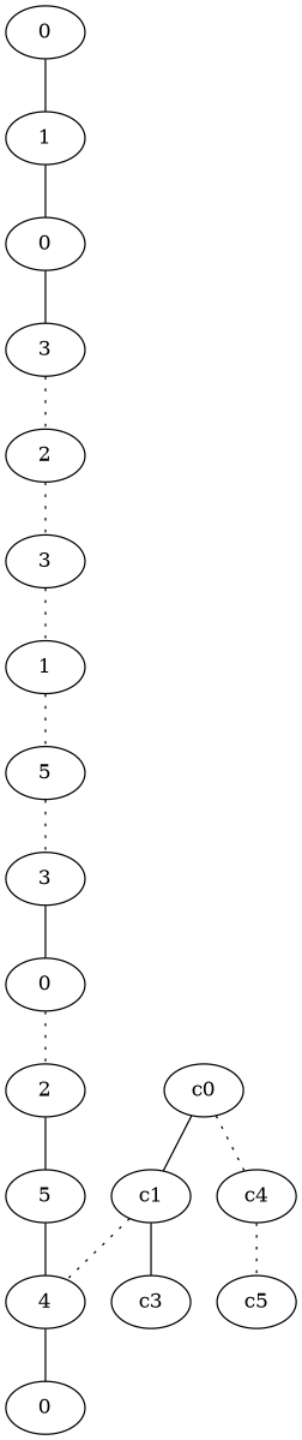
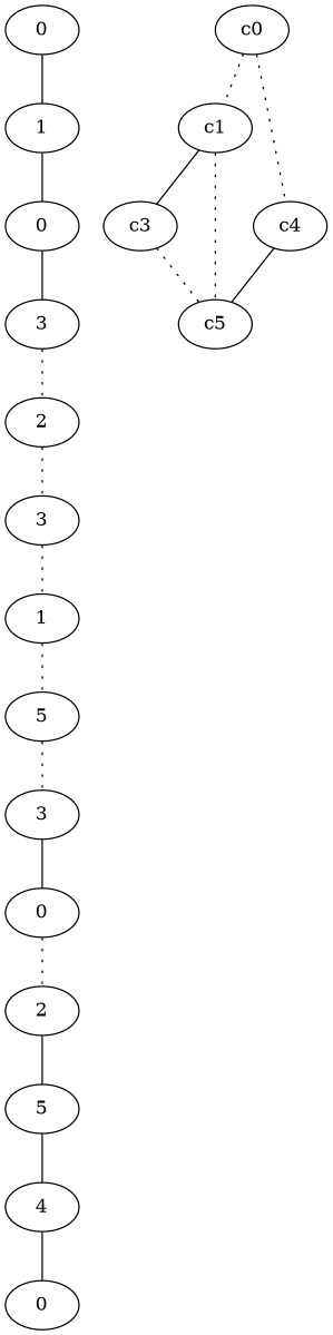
  graph {
    n1 [label=0]
    n2 [label=1]
    n3 [label=0]
    n4 [label=3]
    n5 [label=2]
    n6 [label=3]
    n7 [label=1]
    n8 [label=5]
    n9 [label=3]
    n10 [label=0]
    n11 [label=2]
    n12 [label=5]
    n13 [label=4]
    n14 [label=0]
    c0
    c1
    c4
    c3
    c5
    n1 -- n2
    n2 -- n3
    n3 -- n4
    n4 -- n5 [style=dotted]
    n5 -- n6 [style=dotted]
    n6 -- n7 [style=dotted]
    n7 -- n8 [style=dotted]
    n8 -- n9 [style=dotted]
    n9 -- n10
    n10 -- n11 [style=dotted]
    n11 -- n12
    n12 -- n13
    n13 -- n14
-   c0 -- c1
+   c0 -- c1 [style=dotted]
    c0 -- c4 [style=dotted]
    c1 -- c3 [style=solid]
-   c1 -- n13 [style=dotted]
-   c4 -- c5 [style=dotted]
+   c1 -- c5 [style=dotted]
+   c4 -- c5
+   c3 -- c5 [style=dotted]
  }
